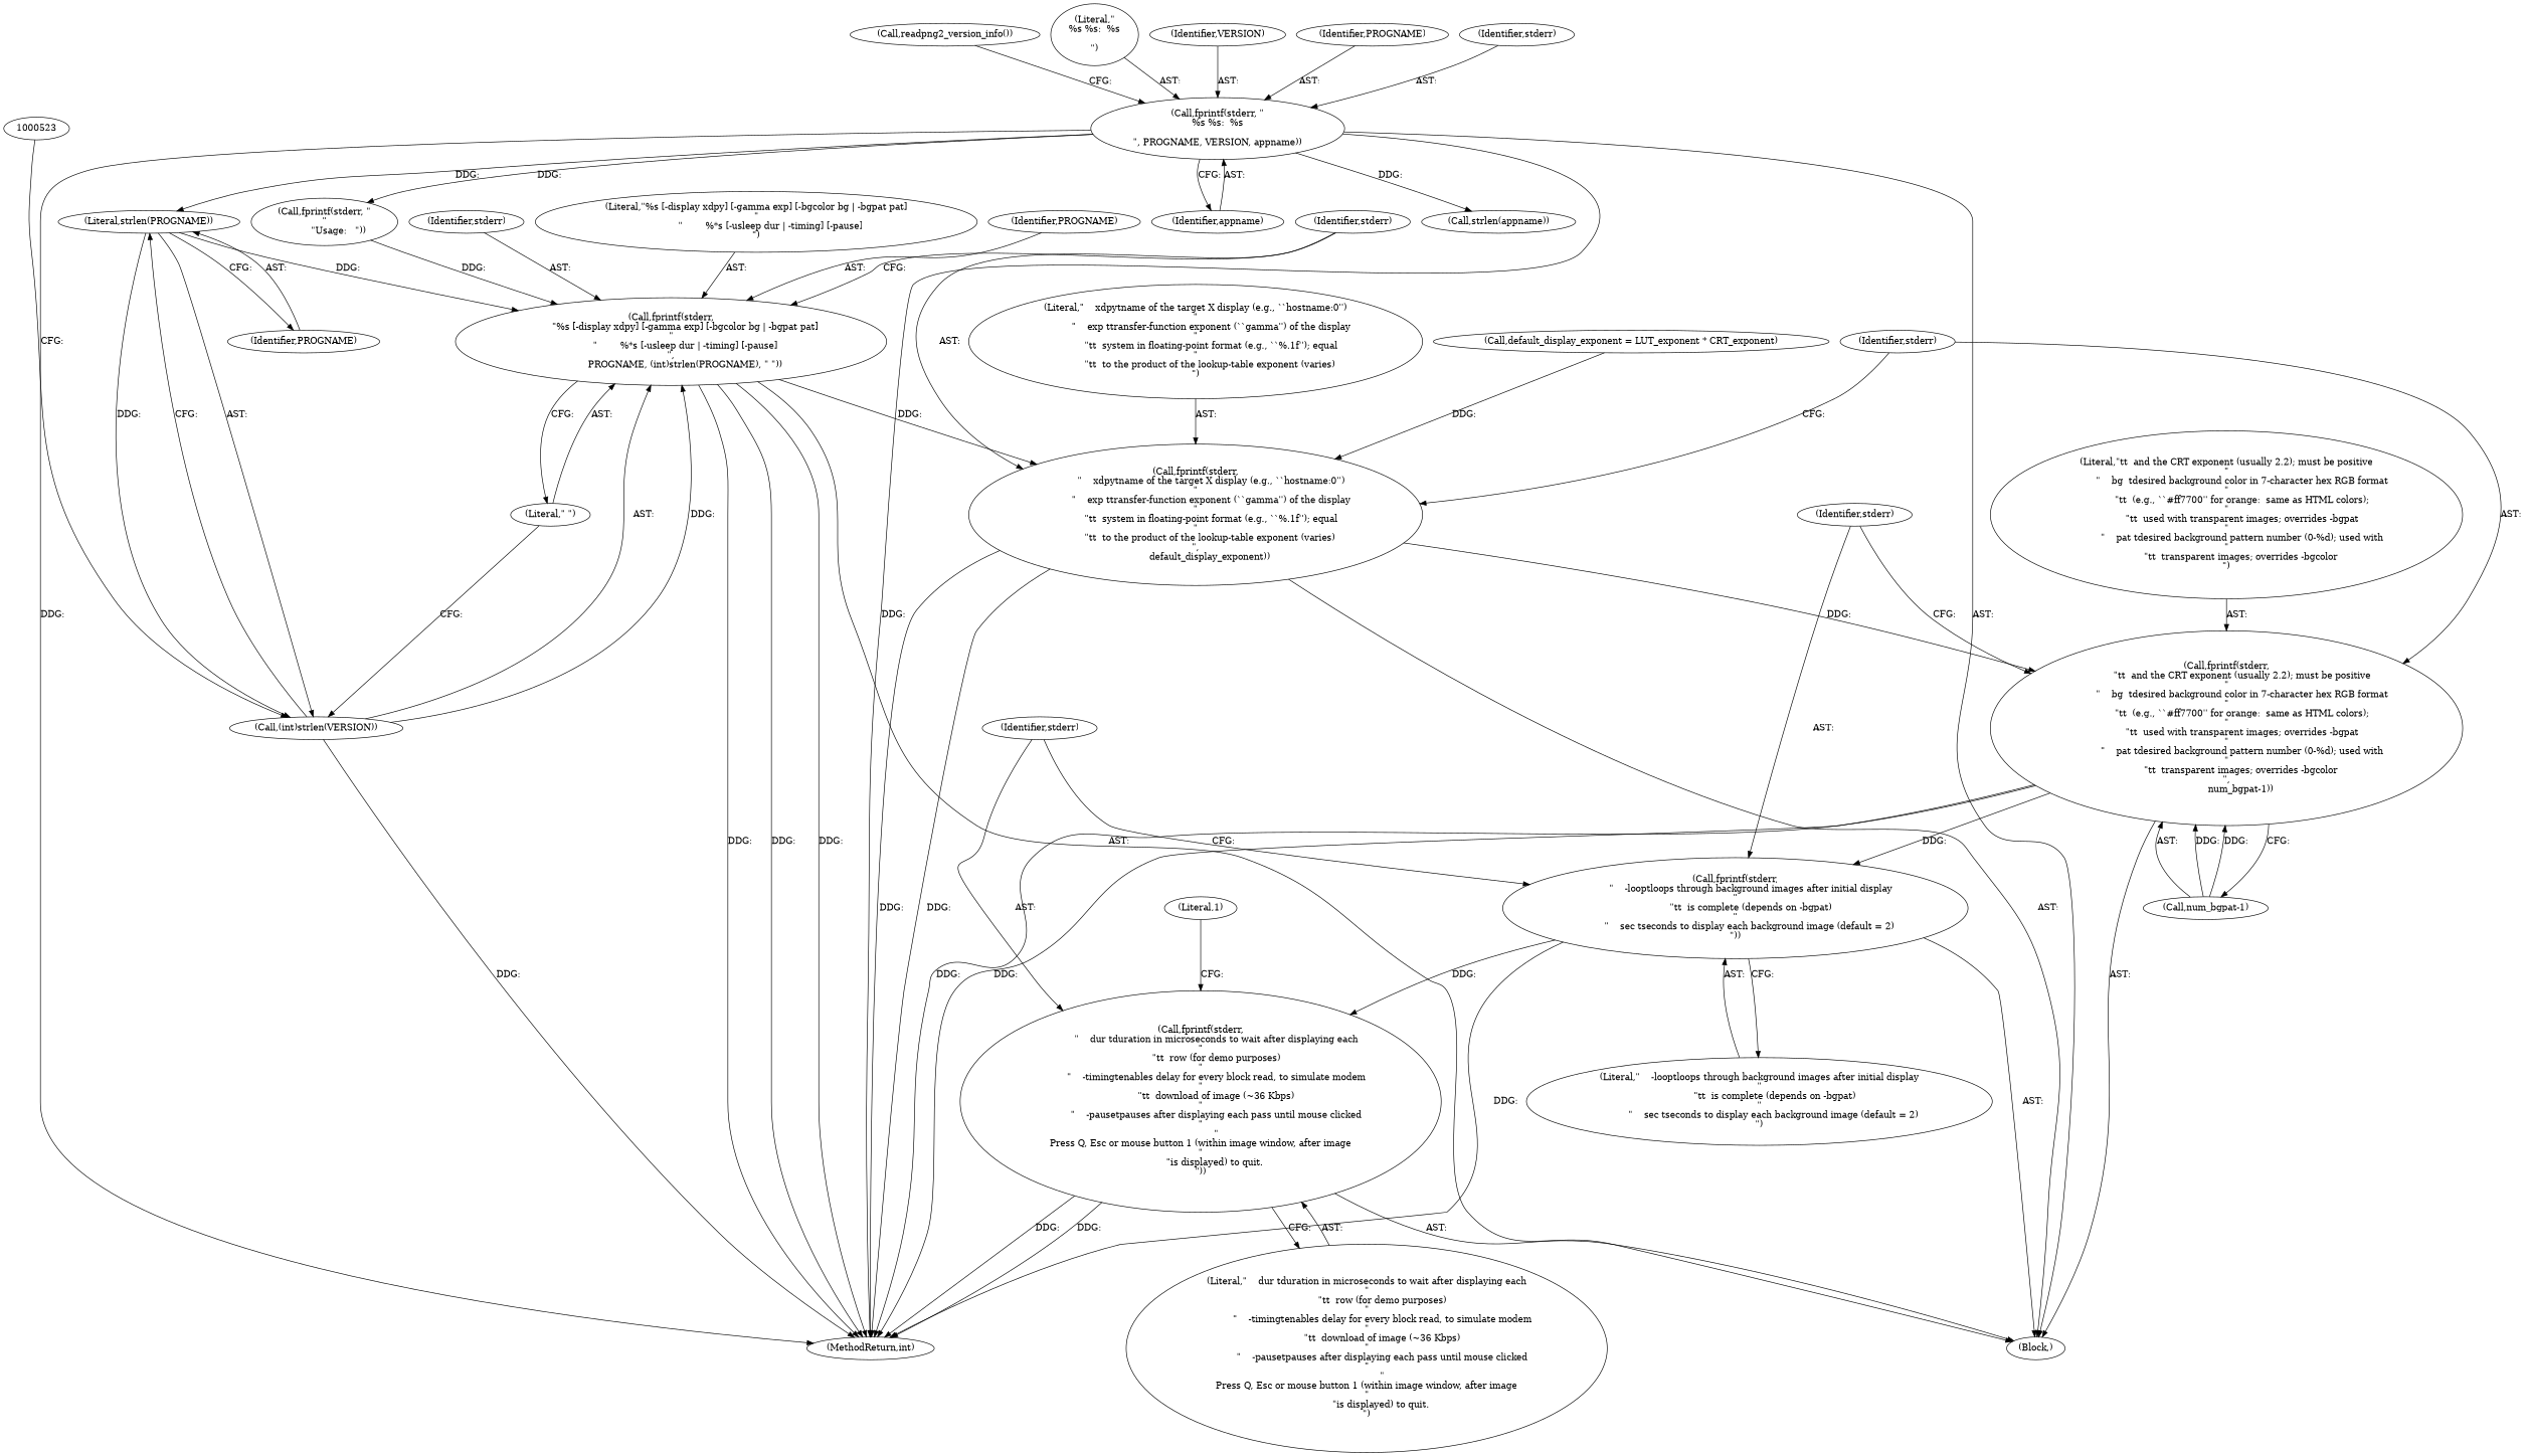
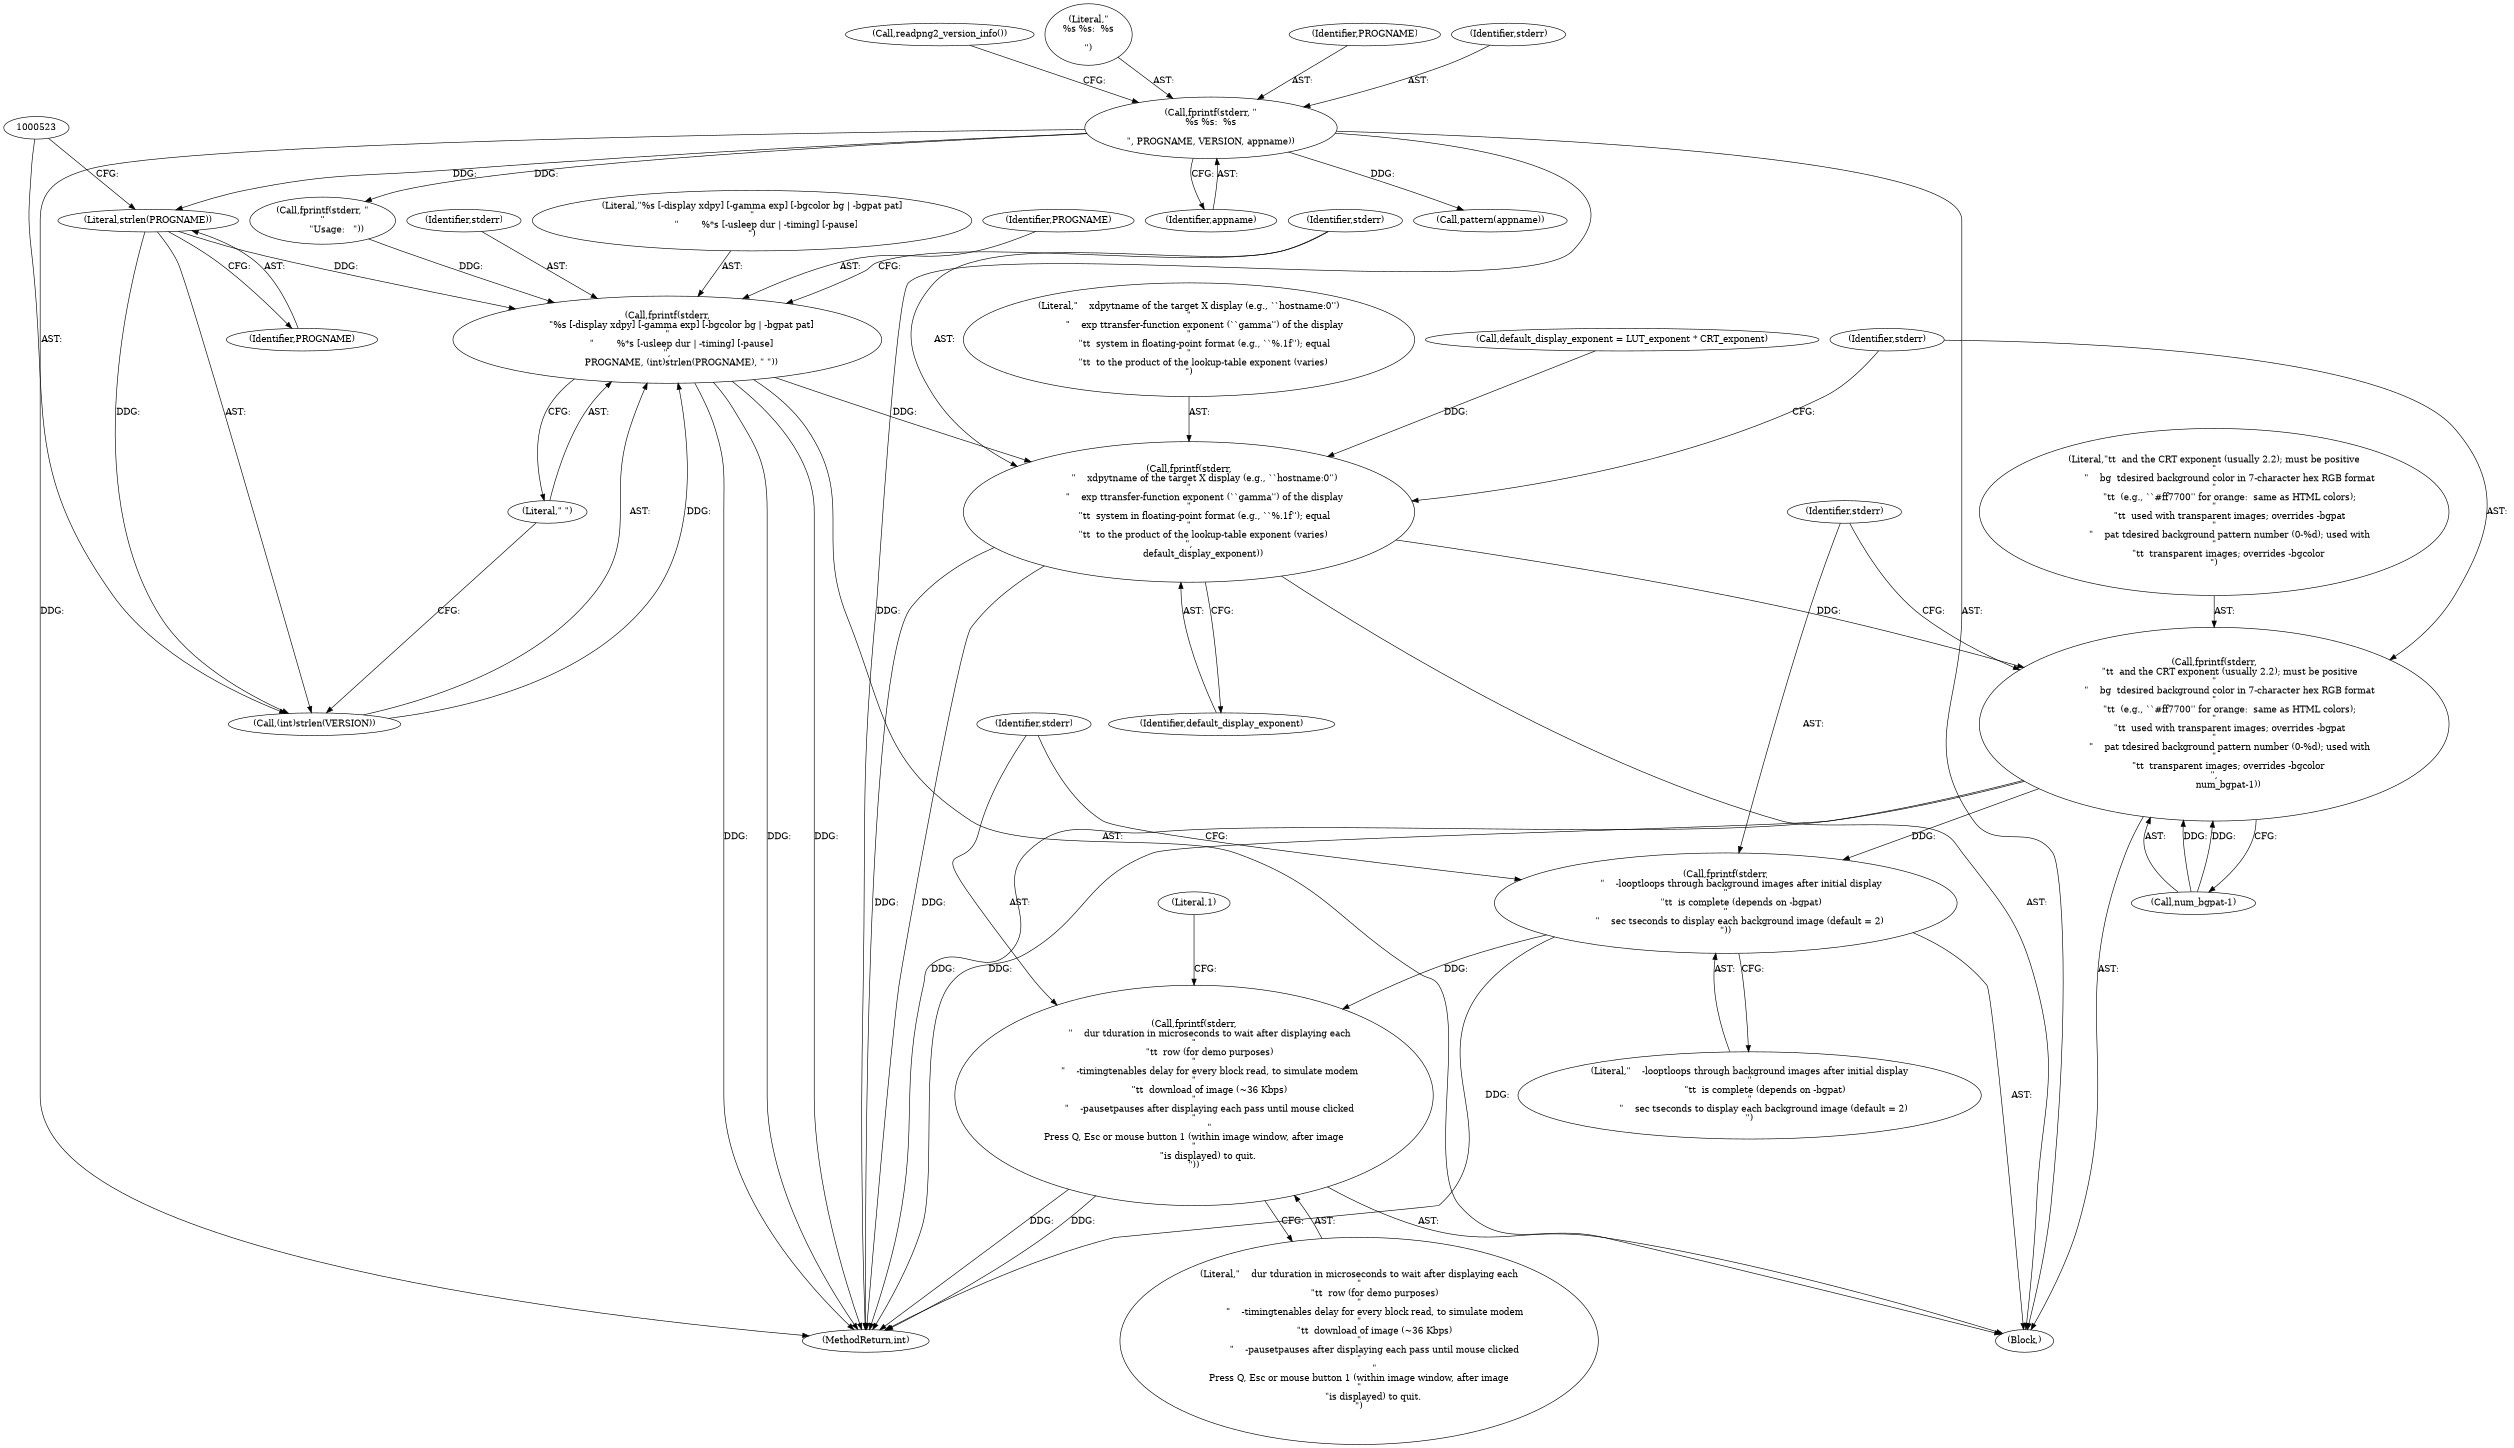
  digraph {
    n1 [label="(Literal,strlen(PROGNAME))"]
    n2 [label="(Call,fprintf(stderr,\n          \"%s [-display xdpy] [-gamma exp] [-bgcolor bg | -bgpat pat]\n\"\n          \"        %*s [-usleep dur | -timing] [-pause]\n\",\n          PROGNAME, (int)strlen(PROGNAME), \" \"))"]
    n3 [label="(Call,(int)strlen(VERSION))"]
    n4 [label="(Identifier,PROGNAME)"]
    n5 [label="(MethodReturn,int)"]
    n6 [label="(Block,)"]
    n7 [label="(Call,fprintf(stderr,\n           \"    xdpy\tname of the target X display (e.g., ``hostname:0'')\n\"\n           \"    exp \ttransfer-function exponent (``gamma'') of the display\n\"\n           \"\t\t  system in floating-point format (e.g., ``%.1f''); equal\n\"\n          \"\t\t  to the product of the lookup-table exponent (varies)\n\",\n          default_display_exponent))"]
    n8 [label="(Literal,\" \")"]
    n9 [label="(Call,fprintf(stderr, \"\n%s %s:  %s\n\n\", PROGNAME, VERSION, appname))"]
    n10 [label="(Identifier,appname)"]
-   n11 [label="(Call,strlen(appname))"]
+   n11 [label="(Call,pattern(appname))"]
    n12 [label="(Call,fprintf(stderr, \"\n\"\n          \"Usage:   \"))"]
    n13 [label="(Call,fprintf(stderr,\n           \"\t\t  and the CRT exponent (usually 2.2); must be positive\n\"\n           \"    bg  \tdesired background color in 7-character hex RGB format\n\"\n           \"\t\t  (e.g., ``#ff7700'' for orange:  same as HTML colors);\n\"\n           \"\t\t  used with transparent images; overrides -bgpat\n\"\n           \"    pat \tdesired background pattern number (0-%d); used with\n\"\n          \"\t\t  transparent images; overrides -bgcolor\n\",\n          num_bgpat-1))"]
+   n14 [label="(Identifier,default_display_exponent)"]
    n15 [label="(Call,fprintf(stderr,\n           \"    -loop\tloops through background images after initial display\n\"\n           \"\t\t  is complete (depends on -bgpat)\n\"\n          \"    sec \tseconds to display each background image (default = 2)\n\"))"]
    n16 [label="(Call,num_bgpat-1)"]
    n17 [label="(Call,fprintf(stderr,\n           \"    dur \tduration in microseconds to wait after displaying each\n\"\n           \"\t\t  row (for demo purposes)\n\"\n           \"    -timing\tenables delay for every block read, to simulate modem\n\"\n           \"\t\t  download of image (~36 Kbps)\n\"\n           \"    -pause\tpauses after displaying each pass until mouse clicked\n\"\n           \"\nPress Q, Esc or mouse button 1 (within image window, after image\n\"\n          \"is displayed) to quit.\n\"))"]
    n18 [label="(Literal,\"    -loop\tloops through background images after initial display\n\"\n           \"\t\t  is complete (depends on -bgpat)\n\"\n          \"    sec \tseconds to display each background image (default = 2)\n\")"]
    n19 [label="(Literal,\"    dur \tduration in microseconds to wait after displaying each\n\"\n           \"\t\t  row (for demo purposes)\n\"\n           \"    -timing\tenables delay for every block read, to simulate modem\n\"\n           \"\t\t  download of image (~36 Kbps)\n\"\n           \"    -pause\tpauses after displaying each pass until mouse clicked\n\"\n           \"\nPress Q, Esc or mouse button 1 (within image window, after image\n\"\n          \"is displayed) to quit.\n\")"]
    n20 [label="(Identifier,stderr)"]
    n21 [label="(Identifier,stderr)"]
    n22 [label="(Literal,\"\t\t  and the CRT exponent (usually 2.2); must be positive\n\"\n           \"    bg  \tdesired background color in 7-character hex RGB format\n\"\n           \"\t\t  (e.g., ``#ff7700'' for orange:  same as HTML colors);\n\"\n           \"\t\t  used with transparent images; overrides -bgpat\n\"\n           \"    pat \tdesired background pattern number (0-%d); used with\n\"\n          \"\t\t  transparent images; overrides -bgcolor\n\")"]
    n23 [label="(Call,readpng2_version_info())"]
    n24 [label="(Identifier,stderr)"]
    n25 [label="(Literal,\"\n%s %s:  %s\n\n\")"]
    n26 [label="(Identifier,stderr)"]
    n27 [label="(Literal,\"    xdpy\tname of the target X display (e.g., ``hostname:0'')\n\"\n           \"    exp \ttransfer-function exponent (``gamma'') of the display\n\"\n           \"\t\t  system in floating-point format (e.g., ``%.1f''); equal\n\"\n          \"\t\t  to the product of the lookup-table exponent (varies)\n\")"]
    n28 [label="(Call,default_display_exponent = LUT_exponent * CRT_exponent)"]
    n29 [label="(Literal,1)"]
-   n30 [label="(Identifier,VERSION)"]
    n31 [label="(Identifier,stderr)"]
    n32 [label="(Identifier,PROGNAME)"]
    n33 [label="(Identifier,stderr)"]
    n34 [label="(Literal,\"%s [-display xdpy] [-gamma exp] [-bgcolor bg | -bgpat pat]\n\"\n          \"        %*s [-usleep dur | -timing] [-pause]\n\")"]
    n35 [label="(Identifier,PROGNAME)"]
    1000523
    n1 -> n2 [label="DDG: "]
    n1 -> n3 [label="AST: "]
    n1 -> n3 [label="DDG: "]
    n1 -> n4 [label="CFG: "]
    n2 -> n5 [label="DDG: "]
    n2 -> n5 [label="DDG: "]
    n2 -> n5 [label="DDG: "]
    n2 -> n6 [label="AST: "]
    n2 -> n7 [label="DDG: "]
    n2 -> n8 [label="CFG: "]
-   n3 -> n1 [label="CFG: "]
+   1000523 -> n1 [label="CFG: "]
    n3 -> n2 [label="AST: "]
    n3 -> n2 [label="DDG: "]
-   n3 -> n5 [label="DDG: "]
    n4 -> n1 [label="AST: "]
    n7 -> n5 [label="DDG: "]
    n7 -> n5 [label="DDG: "]
    n7 -> n6 [label="AST: "]
    n7 -> n13 [label="DDG: "]
+   n7 -> n14 [label="CFG: "]
    n8 -> n2 [label="AST: "]
    n8 -> n3 [label="CFG: "]
    n9 -> n1 [label="DDG: "]
    n9 -> n5 [label="DDG: "]
    n9 -> n5 [label="DDG: "]
    n9 -> n6 [label="AST: "]
    n9 -> n10 [label="CFG: "]
    n9 -> n11 [label="DDG: "]
    n9 -> n12 [label="DDG: "]
    n10 -> n9 [label="AST: "]
    n12 -> n2 [label="DDG: "]
    n13 -> n5 [label="DDG: "]
    n13 -> n5 [label="DDG: "]
    n13 -> n6 [label="AST: "]
    n13 -> n15 [label="DDG: "]
    n13 -> n16 [label="CFG: "]
+   n14 -> n7 [label="AST: "]
    n15 -> n5 [label="DDG: "]
    n15 -> n6 [label="AST: "]
    n15 -> n17 [label="DDG: "]
    n15 -> n18 [label="CFG: "]
    n16 -> n13 [label="AST: "]
    n16 -> n13 [label="DDG: "]
    n16 -> n13 [label="DDG: "]
    n17 -> n5 [label="DDG: "]
    n17 -> n5 [label="DDG: "]
    n17 -> n6 [label="AST: "]
    n17 -> n19 [label="CFG: "]
    n18 -> n15 [label="AST: "]
    n19 -> n17 [label="AST: "]
    n20 -> n2 [label="CFG: "]
    n20 -> n7 [label="AST: "]
    n21 -> n13 [label="CFG: "]
    n21 -> n15 [label="AST: "]
    n22 -> n13 [label="AST: "]
    n23 -> n9 [label="CFG: "]
    n24 -> n2 [label="AST: "]
    n25 -> n9 [label="AST: "]
    n26 -> n7 [label="CFG: "]
    n26 -> n13 [label="AST: "]
    n27 -> n7 [label="AST: "]
    n28 -> n7 [label="DDG: "]
    n29 -> n17 [label="CFG: "]
-   n30 -> n9 [label="AST: "]
    n31 -> n15 [label="CFG: "]
    n31 -> n17 [label="AST: "]
    n32 -> n9 [label="AST: "]
    n33 -> n9 [label="AST: "]
    n34 -> n2 [label="AST: "]
    n35 -> n2 [label="AST: "]
-   1000523 -> n3 [label="CFG: "]
+   1000523 -> n3 [label="AST: "]
  }
